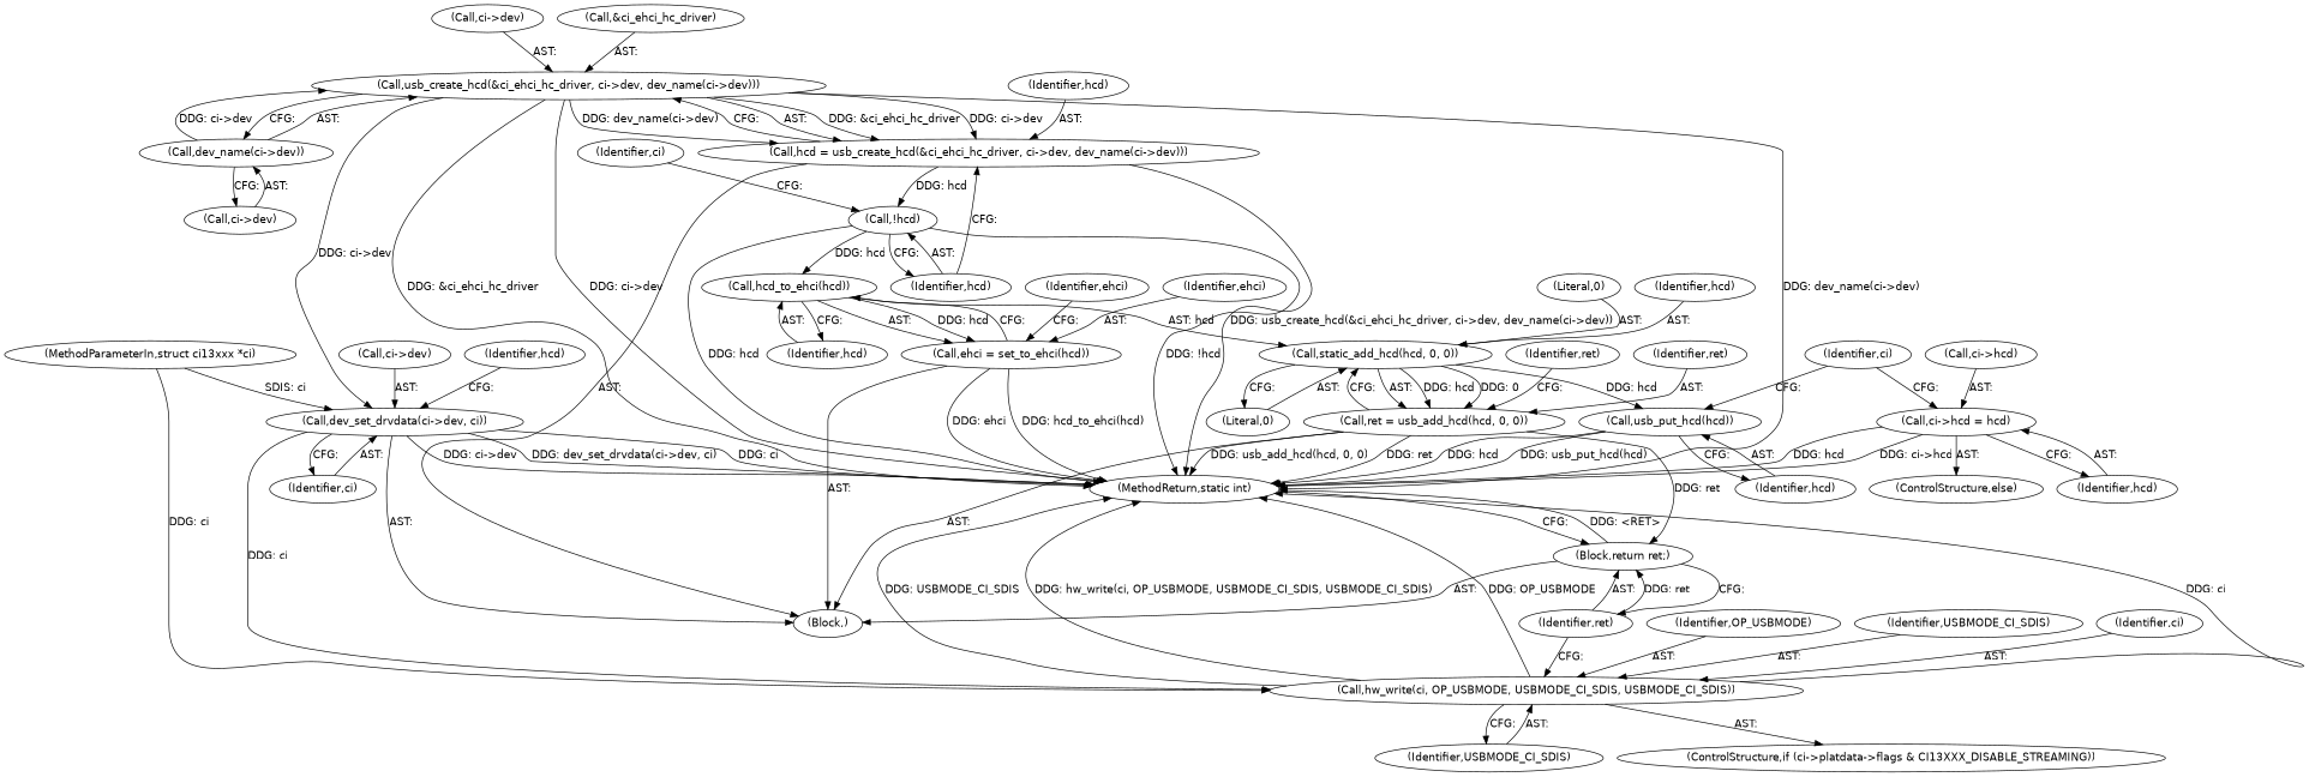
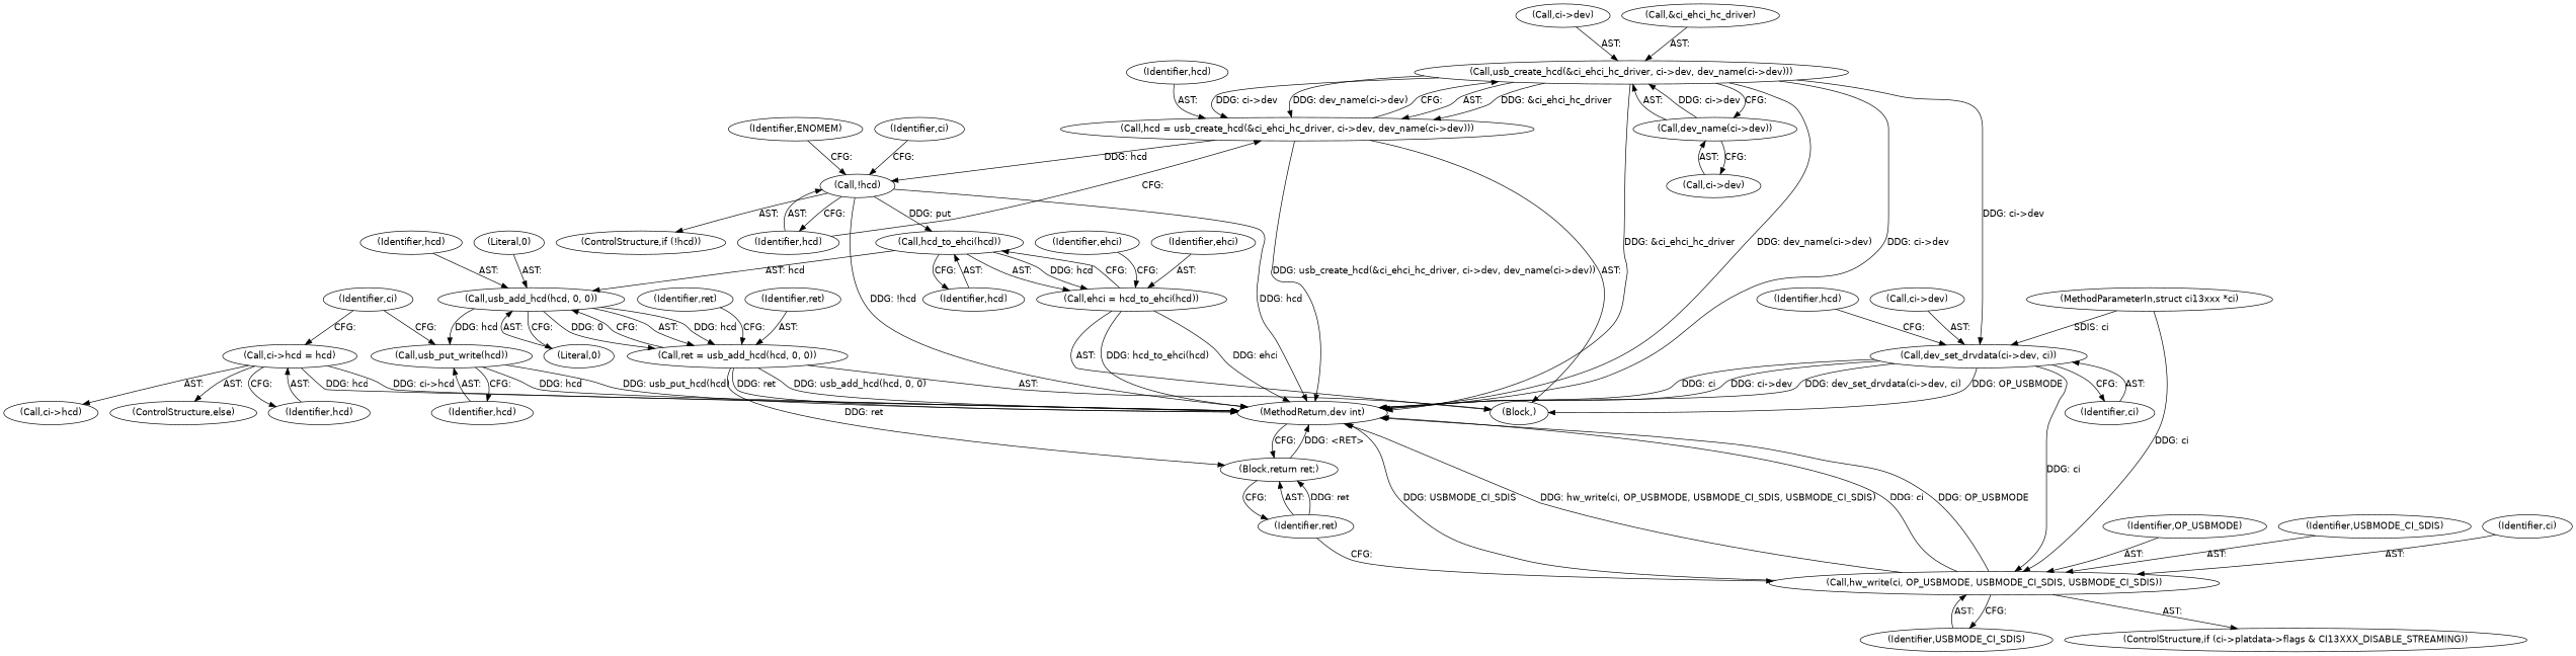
  digraph {
    fontname="DejaVu Sans"
    node [fontname="DejaVu Sans"]
    edge [fontname="DejaVu Sans"]
    n1 [label="(Call,usb_create_hcd(&ci_ehci_hc_driver, ci->dev, dev_name(ci->dev)))"]
    n2 [label="(Call,dev_name(ci->dev))"]
    n3 [label="(Call,hcd = usb_create_hcd(&ci_ehci_hc_driver, ci->dev, dev_name(ci->dev)))"]
    n4 [label="(Call,dev_set_drvdata(ci->dev, ci))"]
-   n5 [label="(MethodReturn,static int)"]
+   n5 [label="(MethodReturn,dev int)"]
    n6 [label="(Call,ci->dev)"]
    n7 [label="(Call,!hcd)"]
    n8 [label="(Block,)"]
    n9 [label="(Call,hw_write(ci, OP_USBMODE, USBMODE_CI_SDIS, USBMODE_CI_SDIS))"]
    n10 [label="(Identifier,ci)"]
    n11 [label="(Block,return ret;)"]
    n12 [label="(Call,hcd_to_ehci(hcd))"]
+   n13 [label="(ControlStructure,if (!hcd))"]
    n14 [label="(Identifier,hcd)"]
-   n15 [label="(Call,ehci = set_to_ehci(hcd))"]
-   n16 [label="(Call,static_add_hcd(hcd, 0, 0))"]
+   n15 [label="(Call,ehci = hcd_to_ehci(hcd))"]
+   n16 [label="(Call,usb_add_hcd(hcd, 0, 0))"]
    n17 [label="(Identifier,hcd)"]
    n18 [label="(Call,ret = usb_add_hcd(hcd, 0, 0))"]
-   n19 [label="(Call,usb_put_hcd(hcd))"]
+   n19 [label="(Call,usb_put_write(hcd))"]
    n20 [label="(Literal,0)"]
    n21 [label="(Identifier,hcd)"]
    n22 [label="(Call,ci->hcd = hcd)"]
    n23 [label="(ControlStructure,else)"]
    n24 [label="(Identifier,hcd)"]
    n25 [label="(Identifier,ret)"]
    n26 [label="(Identifier,USBMODE_CI_SDIS)"]
    n27 [label="(ControlStructure,if (ci->platdata->flags & CI13XXX_DISABLE_STREAMING))"]
+   n28 [label="(Identifier,ENOMEM)"]
    n29 [label="(Identifier,OP_USBMODE)"]
    n30 [label="(Identifier,hcd)"]
    n31 [label="(Identifier,ci)"]
    n32 [label="(Identifier,hcd)"]
    n33 [label="(Call,ci->dev)"]
    n34 [label="(Call,&ci_ehci_hc_driver)"]
    n35 [label="(Identifier,ci)"]
    n36 [label="(Identifier,ret)"]
    n37 [label="(Call,ci->dev)"]
    n38 [label="(Identifier,USBMODE_CI_SDIS)"]
    n39 [label="(Identifier,ret)"]
    n40 [label="(Identifier,ci)"]
    n41 [label="(Identifier,ehci)"]
    n42 [label="(Literal,0)"]
    n43 [label="(Identifier,ehci)"]
    n44 [label="(Call,ci->hcd)"]
    n45 [label="(MethodParameterIn,struct ci13xxx *ci)"]
    n46 [label="(Identifier,hcd)"]
    n1 -> n2 [label="CFG: "]
    n1 -> n3 [label="AST: "]
    n1 -> n3 [label="DDG: &ci_ehci_hc_driver"]
    n1 -> n3 [label="DDG: ci->dev"]
    n1 -> n3 [label="DDG: dev_name(ci->dev)"]
    n1 -> n4 [label="DDG: ci->dev"]
    n1 -> n5 [label="DDG: &ci_ehci_hc_driver"]
    n1 -> n5 [label="DDG: dev_name(ci->dev)"]
    n1 -> n5 [label="DDG: ci->dev"]
    n2 -> n1 [label="AST: "]
    n2 -> n1 [label="DDG: ci->dev"]
    n2 -> n6 [label="CFG: "]
    n3 -> n1 [label="CFG: "]
    n3 -> n5 [label="DDG: usb_create_hcd(&ci_ehci_hc_driver, ci->dev, dev_name(ci->dev))"]
    n3 -> n7 [label="DDG: hcd"]
    n3 -> n8 [label="AST: "]
    n4 -> n5 [label="DDG: ci"]
    n4 -> n5 [label="DDG: ci->dev"]
    n4 -> n5 [label="DDG: dev_set_drvdata(ci->dev, ci)"]
-   n4 -> n8 [label="AST: "]
+   n4 -> n8 [label="DDG: OP_USBMODE"]
    n4 -> n9 [label="DDG: ci"]
    n4 -> n10 [label="CFG: "]
    n5 -> n11 [label="CFG: "]
    n6 -> n2 [label="AST: "]
    n7 -> n5 [label="DDG: hcd"]
    n7 -> n5 [label="DDG: !hcd"]
-   n7 -> n12 [label="DDG: hcd"]
+   n7 -> n12 [label="DDG: put"]
+   n7 -> n13 [label="AST: "]
    n7 -> n14 [label="CFG: "]
    n9 -> n5 [label="DDG: USBMODE_CI_SDIS"]
    n9 -> n5 [label="DDG: hw_write(ci, OP_USBMODE, USBMODE_CI_SDIS, USBMODE_CI_SDIS)"]
    n9 -> n5 [label="DDG: ci"]
    n9 -> n5 [label="DDG: OP_USBMODE"]
    n9 -> n26 [label="CFG: "]
    n9 -> n27 [label="AST: "]
    n10 -> n4 [label="AST: "]
    n11 -> n5 [label="DDG: <RET>"]
-   n11 -> n8 [label="AST: "]
    n11 -> n25 [label="CFG: "]
    n12 -> n15 [label="AST: "]
    n12 -> n15 [label="DDG: hcd"]
    n12 -> n16 [label="AST: hcd"]
    n12 -> n17 [label="CFG: "]
    n14 -> n3 [label="CFG: "]
    n14 -> n7 [label="AST: "]
    n15 -> n5 [label="DDG: hcd_to_ehci(hcd)"]
    n15 -> n5 [label="DDG: ehci"]
    n15 -> n8 [label="AST: "]
    n15 -> n12 [label="CFG: "]
    n16 -> n18 [label="AST: "]
    n16 -> n18 [label="DDG: hcd"]
    n16 -> n18 [label="DDG: 0"]
    n16 -> n19 [label="DDG: hcd"]
    n16 -> n20 [label="CFG: "]
    n17 -> n12 [label="AST: "]
    n18 -> n5 [label="DDG: usb_add_hcd(hcd, 0, 0)"]
    n18 -> n5 [label="DDG: ret"]
    n18 -> n8 [label="AST: "]
    n18 -> n11 [label="DDG: ret"]
    n18 -> n16 [label="CFG: "]
    n19 -> n5 [label="DDG: usb_put_hcd(hcd)"]
    n19 -> n5 [label="DDG: hcd"]
    n19 -> n21 [label="CFG: "]
    n20 -> n16 [label="AST: "]
    n21 -> n19 [label="AST: "]
    n22 -> n5 [label="DDG: ci->hcd"]
    n22 -> n5 [label="DDG: hcd"]
    n22 -> n23 [label="AST: "]
    n22 -> n24 [label="CFG: "]
    n24 -> n22 [label="AST: "]
    n25 -> n9 [label="CFG: "]
    n25 -> n11 [label="AST: "]
    n25 -> n11 [label="DDG: ret"]
    n26 -> n9 [label="AST: "]
+   n28 -> n7 [label="CFG: "]
    n29 -> n9 [label="AST: "]
    n30 -> n3 [label="AST: "]
    n31 -> n19 [label="CFG: "]
    n31 -> n22 [label="CFG: "]
    n32 -> n4 [label="CFG: "]
    n33 -> n1 [label="AST: "]
    n34 -> n1 [label="AST: "]
    n35 -> n7 [label="CFG: "]
    n36 -> n18 [label="CFG: "]
    n37 -> n4 [label="AST: "]
    n38 -> n9 [label="AST: "]
    n39 -> n18 [label="AST: "]
    n40 -> n9 [label="AST: "]
    n41 -> n15 [label="CFG: "]
    n42 -> n16 [label="AST: "]
    n43 -> n15 [label="AST: "]
-   n44 -> n22 [label="AST: "]
+   n22 -> n44 [label="AST: "]
    n45 -> n4 [label="SDIS: ci"]
    n45 -> n9 [label="DDG: ci"]
    n46 -> n16 [label="AST: "]
  }
